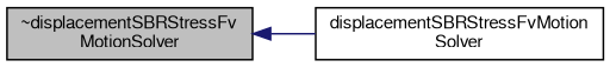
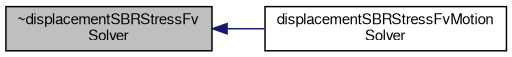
  digraph {
    rankdir=LR
    node [color=black fontname=FreeSans fontsize=10 shape=record]
-   n1 [fillcolor=grey75 fontcolor=black height=0.2 label="~displacementSBRStressFv\lMotionSolver" style=filled width=0.4]
+   n1 [fillcolor=grey75 fontcolor=black height=0.2 label="~displacementSBRStressFv\lSolver" style=filled width=0.4]
    n2 [height=0.2 label="displacementSBRStressFvMotion\lSolver" width=0.4]
    n1 -> n2 [color=midnightblue dir=back fontname=FreeSans fontsize=10 labelfontname=FreeSans labelfontsize=10 style=solid]
  }
